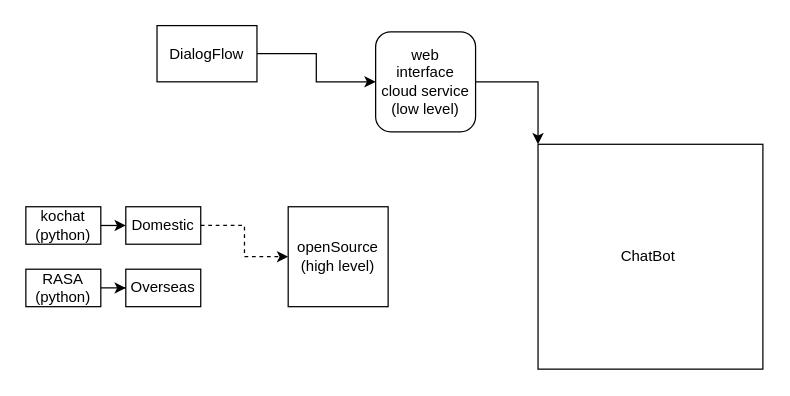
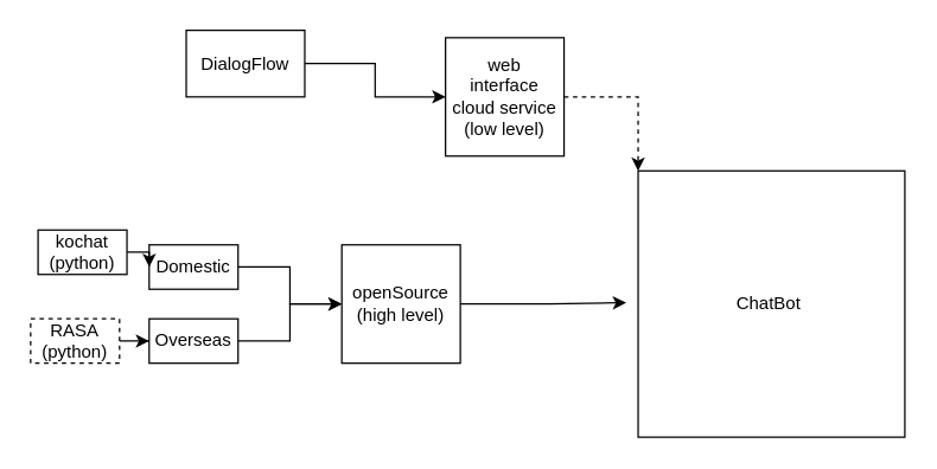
  <mxCell id="0" />
  <mxCell id="1" parent="0" />
  <mxCell id="2" value="ChatBot&amp;nbsp;" style="whiteSpace=wrap;html=1;aspect=fixed;" vertex="1" parent="1"><mxGeometry x="430" y="115" width="180" height="180" as="geometry" /></mxCell>
  <mxCell id="3" value="openSource&lt;div&gt;(high level)&lt;/div&gt;" style="whiteSpace=wrap;html=1;aspect=fixed;" vertex="1" parent="1"><mxGeometry x="230" y="165" width="80" height="80" as="geometry" /></mxCell>
- <mxCell id="5" style="edgeStyle=orthogonalEdgeStyle;rounded=0;orthogonalLoop=1;jettySize=auto;html=1;exitX=1;exitY=0.5;exitDx=0;exitDy=0;dashed=1;" edge="1" parent="1" source="6" target="3"><mxGeometry relative="1" as="geometry" /></mxCell>
+ <mxCell id="4" style="edgeStyle=orthogonalEdgeStyle;rounded=0;orthogonalLoop=1;jettySize=auto;html=1;exitX=1;exitY=0.5;exitDx=0;exitDy=0;entryX=-0.045;entryY=0.495;entryDx=0;entryDy=0;entryPerimeter=0;" edge="1" parent="1" source="3" target="2"><mxGeometry relative="1" as="geometry" /></mxCell>
+ <mxCell id="5" style="edgeStyle=orthogonalEdgeStyle;rounded=0;orthogonalLoop=1;jettySize=auto;html=1;exitX=1;exitY=0.5;exitDx=0;exitDy=0;" edge="1" parent="1" source="6" target="3"><mxGeometry relative="1" as="geometry" /></mxCell>
  <mxCell id="6" value="Domestic" style="rounded=0;whiteSpace=wrap;html=1;" vertex="1" parent="1"><mxGeometry x="100" y="165" width="60" height="30" as="geometry" /></mxCell>
+ <mxCell id="7" style="edgeStyle=orthogonalEdgeStyle;rounded=0;orthogonalLoop=1;jettySize=auto;html=1;exitX=1;exitY=0.5;exitDx=0;exitDy=0;entryX=0;entryY=0.5;entryDx=0;entryDy=0;" edge="1" parent="1" source="8" target="3"><mxGeometry relative="1" as="geometry" /></mxCell>
  <mxCell id="8" value="Overseas" style="rounded=0;whiteSpace=wrap;html=1;" vertex="1" parent="1"><mxGeometry x="100" y="215" width="60" height="30" as="geometry" /></mxCell>
  <mxCell id="9" style="edgeStyle=orthogonalEdgeStyle;rounded=0;orthogonalLoop=1;jettySize=auto;html=1;exitX=1;exitY=0.5;exitDx=0;exitDy=0;entryX=0;entryY=0.5;entryDx=0;entryDy=0;" edge="1" parent="1" source="10" target="6"><mxGeometry relative="1" as="geometry" /></mxCell>
- <mxCell id="10" value="kochat&lt;div&gt;(python)&lt;/div&gt;" style="rounded=0;whiteSpace=wrap;html=1;" vertex="1" parent="1"><mxGeometry x="20" y="165" width="60" height="30" as="geometry" /></mxCell>
+ <mxCell id="10" value="kochat&lt;div&gt;(python)&lt;/div&gt;" style="rounded=0;whiteSpace=wrap;html=1;" vertex="1" parent="1"><mxGeometry x="25" y="155" width="60" height="30" as="geometry" /></mxCell>
  <mxCell id="11" style="edgeStyle=orthogonalEdgeStyle;rounded=0;orthogonalLoop=1;jettySize=auto;html=1;exitX=1;exitY=0.5;exitDx=0;exitDy=0;" edge="1" parent="1" source="12" target="8"><mxGeometry relative="1" as="geometry" /></mxCell>
- <mxCell id="12" value="RASA&lt;div&gt;(python)&lt;/div&gt;" style="rounded=0;whiteSpace=wrap;html=1;" vertex="1" parent="1"><mxGeometry x="20" y="215" width="60" height="30" as="geometry" /></mxCell>
- <mxCell id="13" style="edgeStyle=orthogonalEdgeStyle;rounded=0;orthogonalLoop=1;jettySize=auto;html=1;exitX=1;exitY=0.5;exitDx=0;exitDy=0;entryX=0;entryY=0;entryDx=0;entryDy=0;" edge="1" parent="1" source="14" target="2"><mxGeometry relative="1" as="geometry" /></mxCell>
- <mxCell id="14" value="web&lt;div&gt;interface&lt;/div&gt;&lt;div&gt;cloud service&lt;/div&gt;&lt;div&gt;(low level)&lt;/div&gt;" style="whiteSpace=wrap;html=1;aspect=fixed;rounded=1;" vertex="1" parent="1"><mxGeometry x="300" y="25" width="80" height="80" as="geometry" /></mxCell>
+ <mxCell id="12" value="RASA&lt;div&gt;(python)&lt;/div&gt;" style="rounded=0;whiteSpace=wrap;html=1;dashed=1;" vertex="1" parent="1"><mxGeometry x="20" y="215" width="60" height="30" as="geometry" /></mxCell>
+ <mxCell id="13" style="edgeStyle=orthogonalEdgeStyle;rounded=0;orthogonalLoop=1;jettySize=auto;html=1;exitX=1;exitY=0.5;exitDx=0;exitDy=0;entryX=0;entryY=0;entryDx=0;entryDy=0;dashed=1;" edge="1" parent="1" source="14" target="2"><mxGeometry relative="1" as="geometry" /></mxCell>
+ <mxCell id="14" value="web&lt;div&gt;interface&lt;/div&gt;&lt;div&gt;cloud service&lt;/div&gt;&lt;div&gt;(low level)&lt;/div&gt;" style="whiteSpace=wrap;html=1;aspect=fixed;" vertex="1" parent="1"><mxGeometry x="300" y="25" width="80" height="80" as="geometry" /></mxCell>
  <mxCell id="15" style="edgeStyle=orthogonalEdgeStyle;rounded=0;orthogonalLoop=1;jettySize=auto;html=1;entryX=0;entryY=0.5;entryDx=0;entryDy=0;" edge="1" parent="1" source="16" target="14"><mxGeometry relative="1" as="geometry" /></mxCell>
  <mxCell id="16" value="DialogFlow" style="rounded=0;whiteSpace=wrap;html=1;" vertex="1" parent="1"><mxGeometry x="125" y="20" width="80" height="45" as="geometry" /></mxCell>
